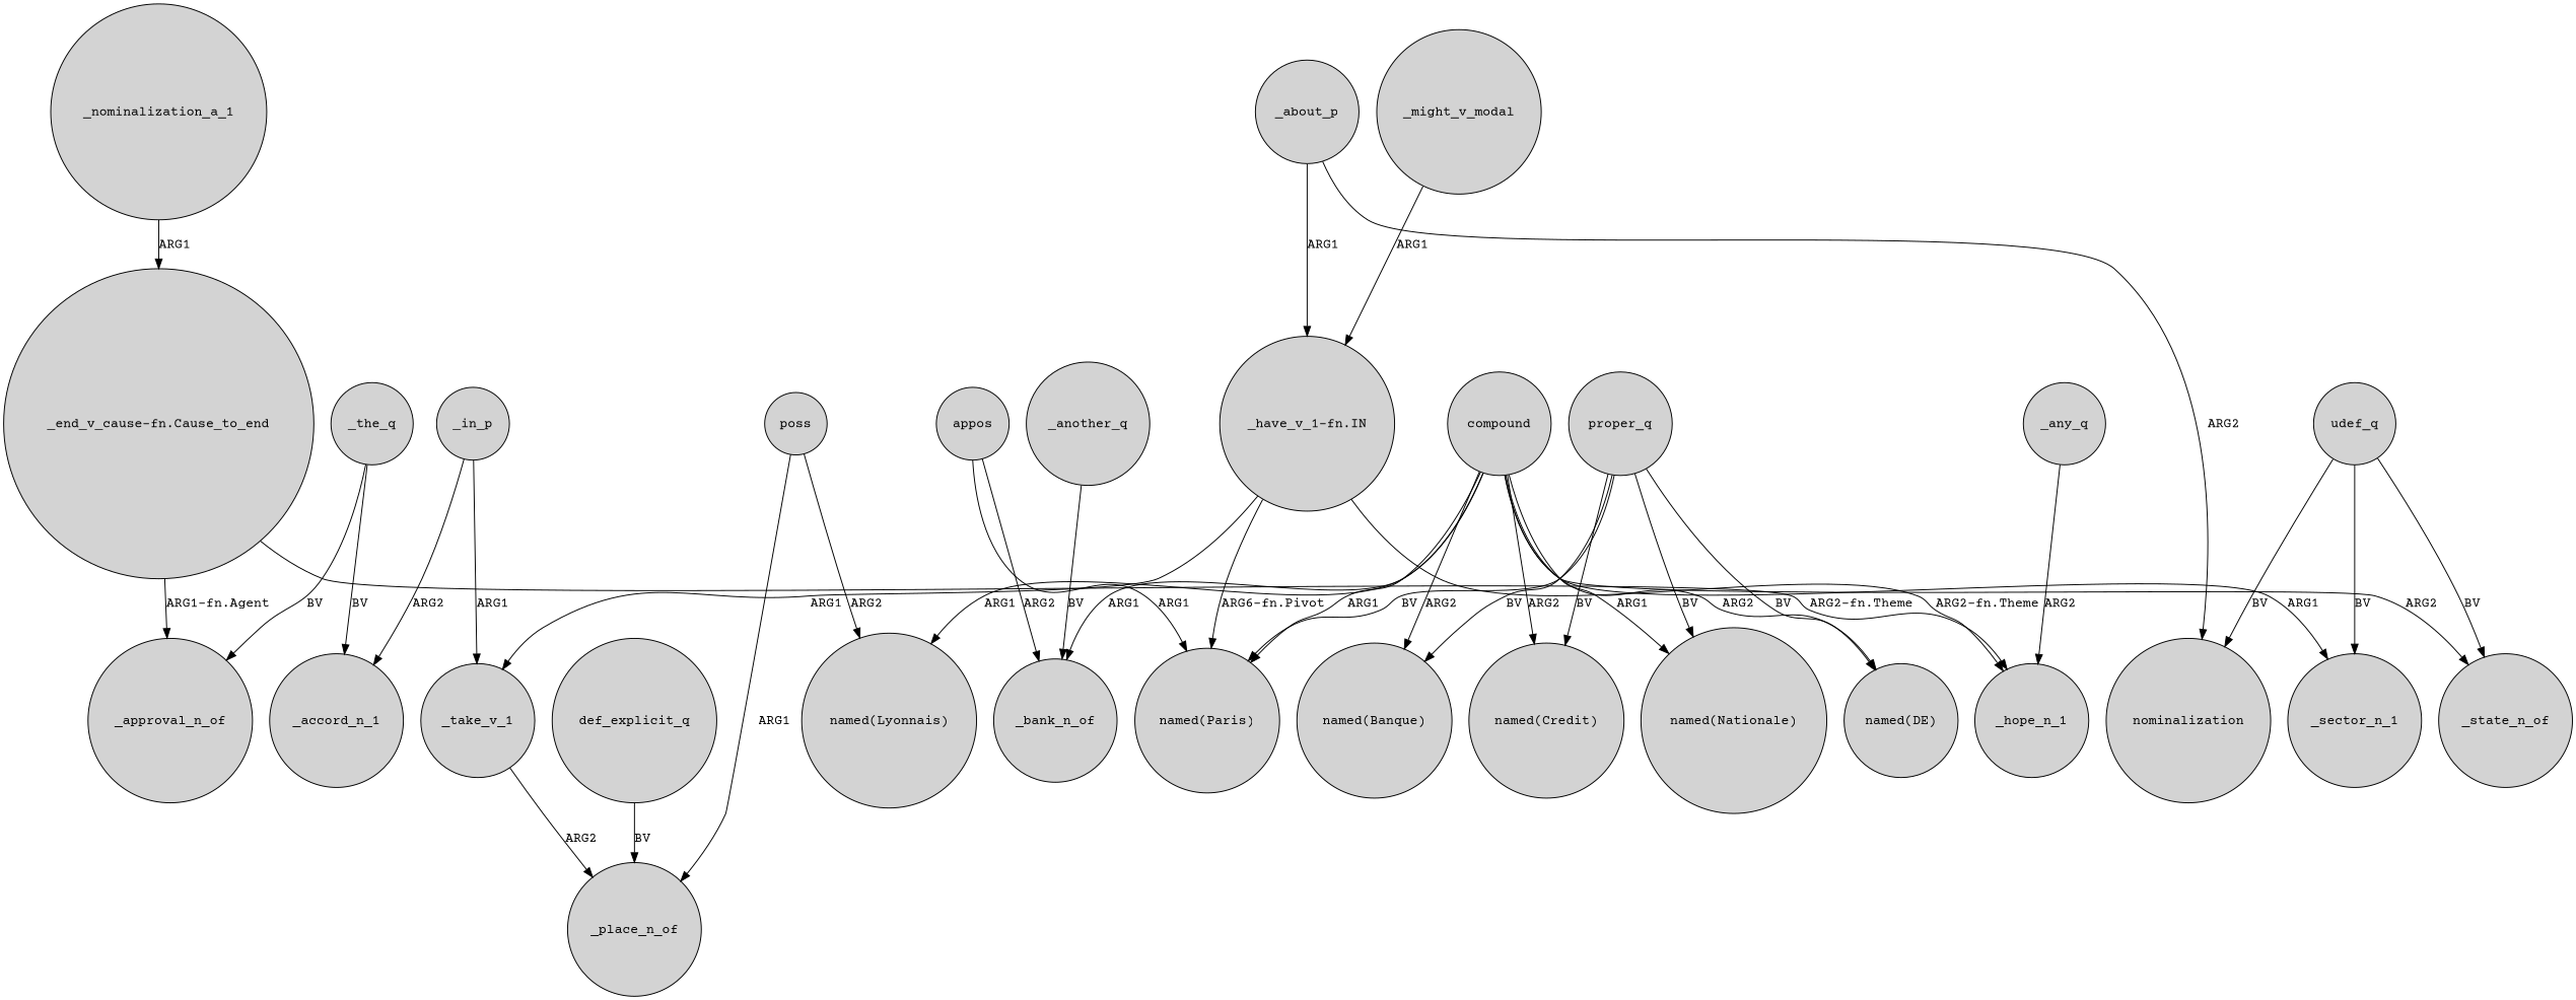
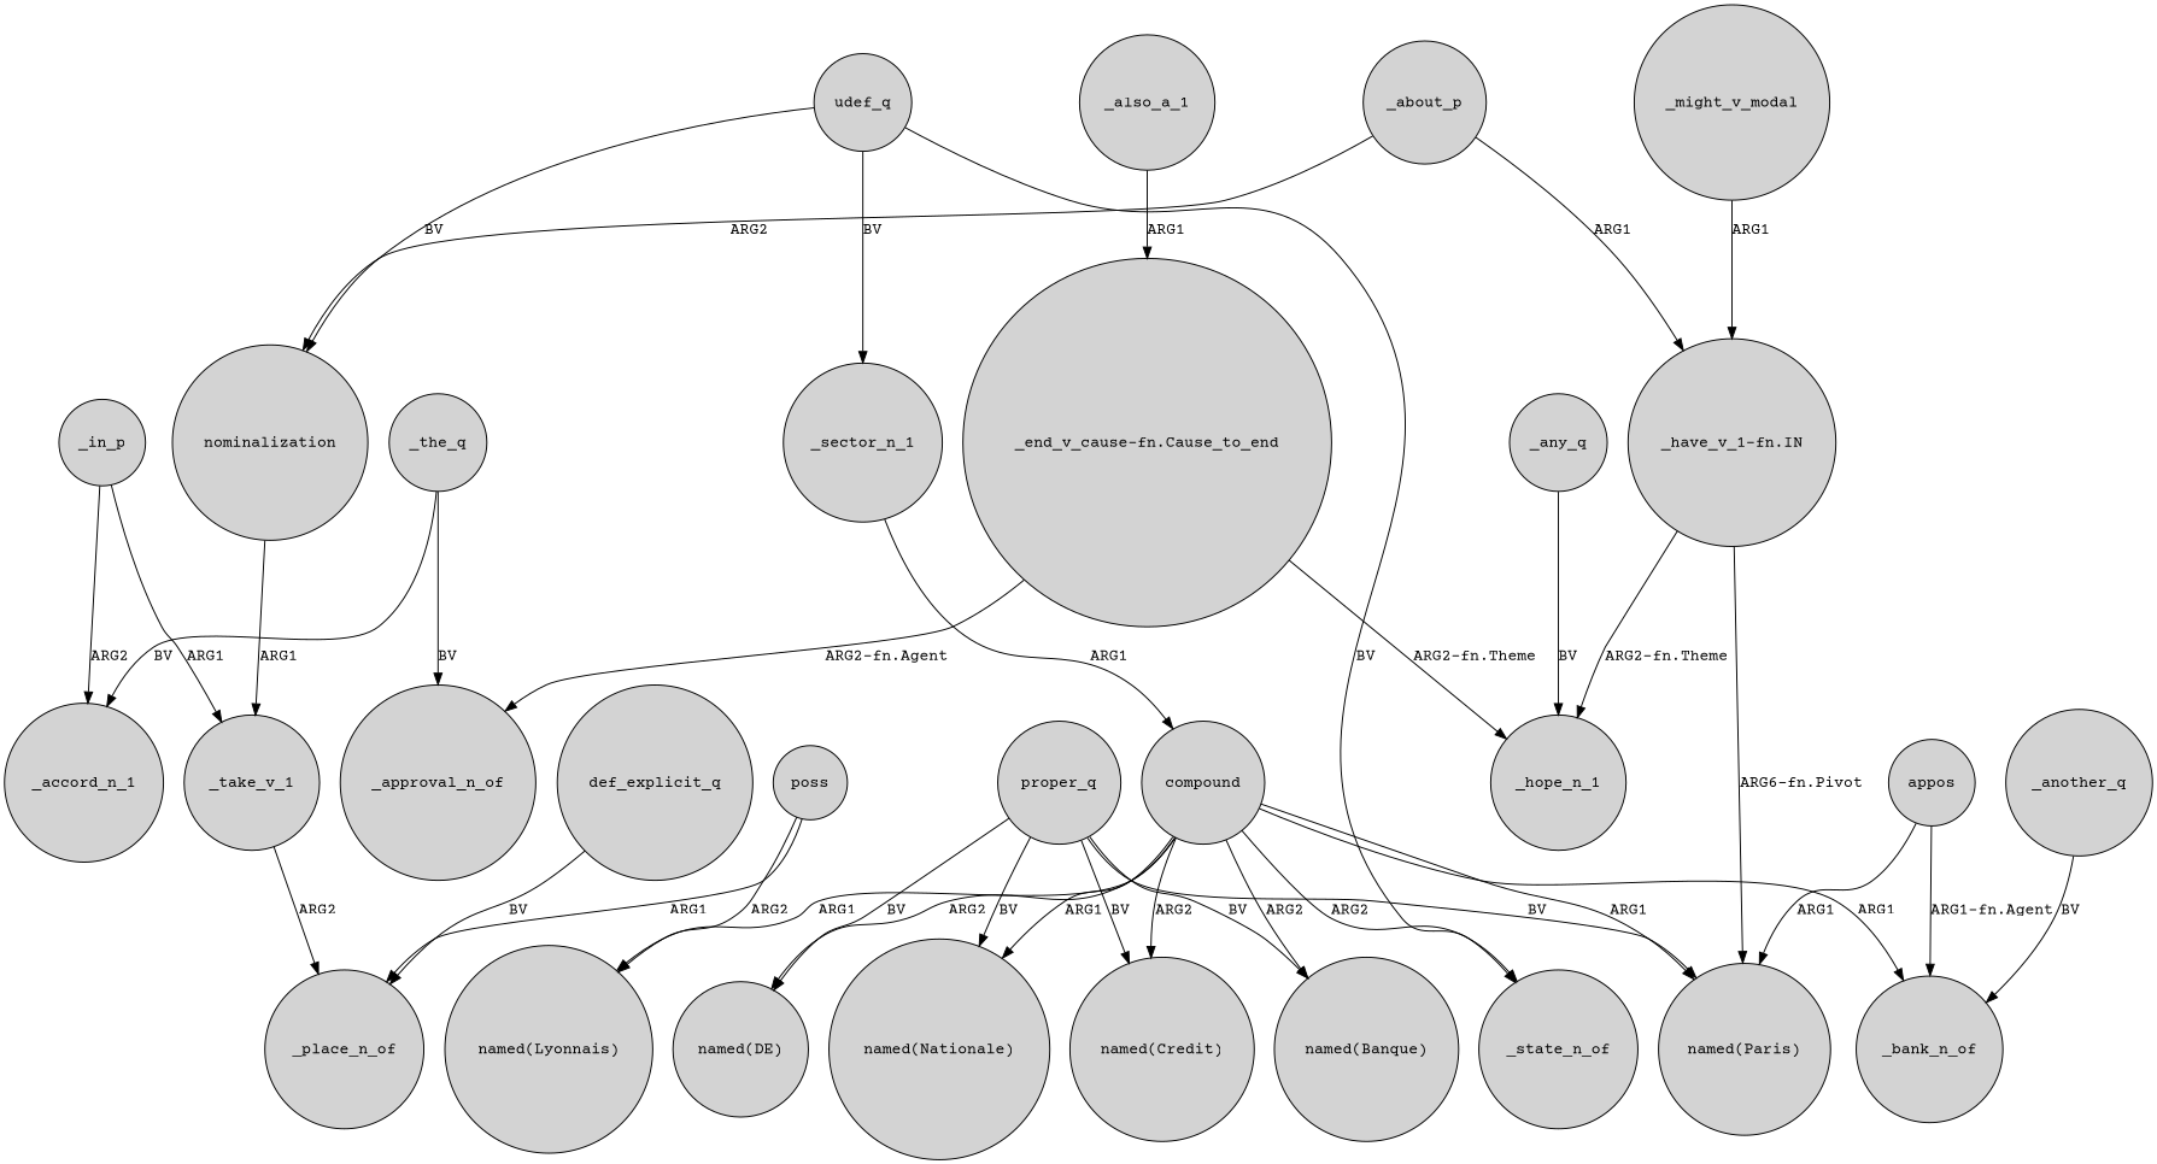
  digraph {
    fontname="Courier Prime"
    node [fontname="Courier Prime" shape=circle style=filled]
    edge [fontname="Courier Prime"]
    "_end_v_cause-fn.Cause_to_end"
    _approval_n_of
    _hope_n_1
    appos
    _bank_n_of
    "named(Paris)"
    compound
    _sector_n_1
    "named(Banque)"
    _state_n_of
    "named(Credit)"
    "named(Nationale)"
    "named(Lyonnais)"
    "named(DE)"
    proper_q
    _about_p
    nominalization
    "_have_v_1-fn.IN"
    _take_v_1
    _place_n_of
    udef_q
    _the_q
    _accord_n_1
    def_explicit_q
    _in_p
    poss
    _any_q
    _another_q
-   _also_a_1 [label=_nominalization_a_1]
+   _also_a_1
    _might_v_modal
-   "_end_v_cause-fn.Cause_to_end" -> _approval_n_of [label="ARG1-fn.Agent"]
+   "_end_v_cause-fn.Cause_to_end" -> _approval_n_of [label="ARG2-fn.Agent"]
    "_end_v_cause-fn.Cause_to_end" -> _hope_n_1 [label="ARG2-fn.Theme"]
-   appos -> _bank_n_of [label=ARG2]
+   appos -> _bank_n_of [label="ARG1-fn.Agent"]
    appos -> "named(Paris)" [label=ARG1]
    compound -> _bank_n_of [label=ARG1]
    compound -> "named(Paris)" [label=ARG1]
-   compound -> _sector_n_1 [label=ARG1]
+   _sector_n_1 -> compound [label=ARG1]
    compound -> "named(Banque)" [label=ARG2]
    compound -> _state_n_of [label=ARG2]
    compound -> "named(Credit)" [label=ARG2]
    compound -> "named(Nationale)" [label=ARG1]
    compound -> "named(Lyonnais)" [label=ARG1]
    compound -> "named(DE)" [label=ARG2]
    proper_q -> "named(Paris)" [label=BV]
    proper_q -> "named(Banque)" [label=BV]
    proper_q -> "named(Credit)" [label=BV]
    proper_q -> "named(Nationale)" [label=BV]
    proper_q -> "named(DE)" [label=BV]
    _about_p -> nominalization [label=ARG2]
    _about_p -> "_have_v_1-fn.IN" [label=ARG1]
-   "_have_v_1-fn.IN" -> _take_v_1 [label=ARG1]
+   nominalization -> _take_v_1 [label=ARG1]
    "_have_v_1-fn.IN" -> _hope_n_1 [label="ARG2-fn.Theme"]
    "_have_v_1-fn.IN" -> "named(Paris)" [label="ARG6-fn.Pivot"]
    _take_v_1 -> _place_n_of [label=ARG2]
    udef_q -> _sector_n_1 [label=BV]
    udef_q -> _state_n_of [label=BV]
    udef_q -> nominalization [label=BV]
    _the_q -> _approval_n_of [label=BV]
    _the_q -> _accord_n_1 [label=BV]
    def_explicit_q -> _place_n_of [label=BV]
    _in_p -> _take_v_1 [label=ARG1]
    _in_p -> _accord_n_1 [label=ARG2]
    poss -> "named(Lyonnais)" [label=ARG2]
    poss -> _place_n_of [label=ARG1]
-   _any_q -> _hope_n_1 [label=ARG2]
+   _any_q -> _hope_n_1 [label=BV]
    _another_q -> _bank_n_of [label=BV]
    _also_a_1 -> "_end_v_cause-fn.Cause_to_end" [label=ARG1]
    _might_v_modal -> "_have_v_1-fn.IN" [label=ARG1]
  }
